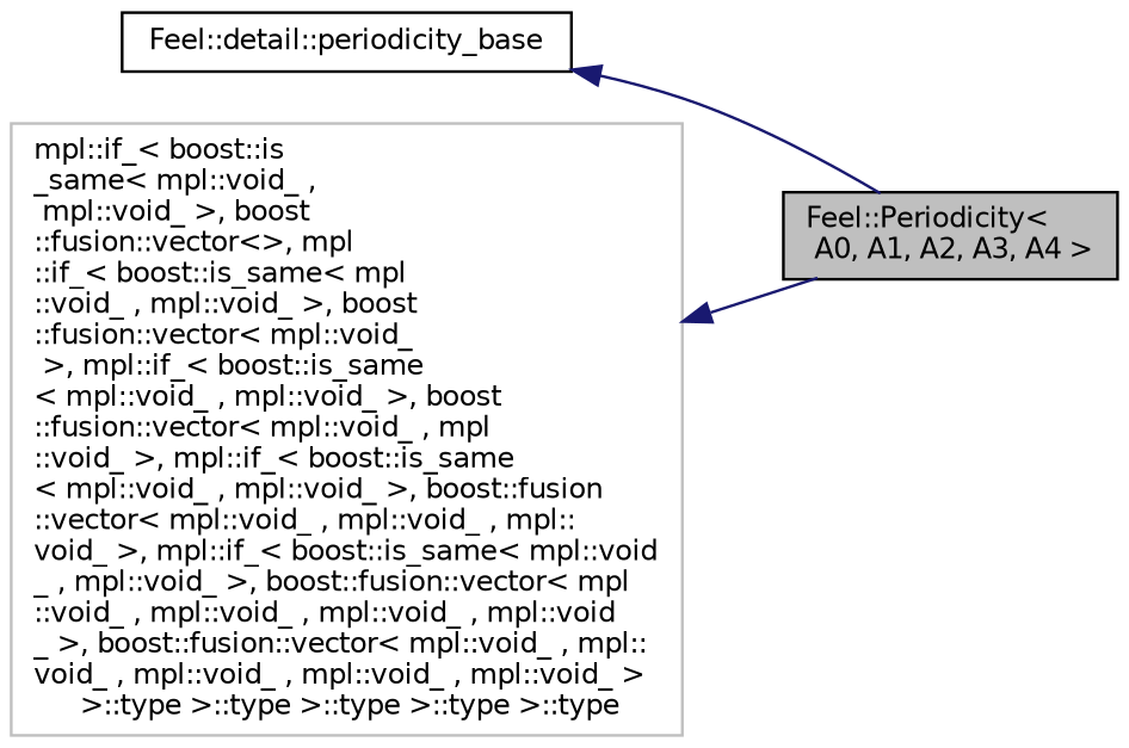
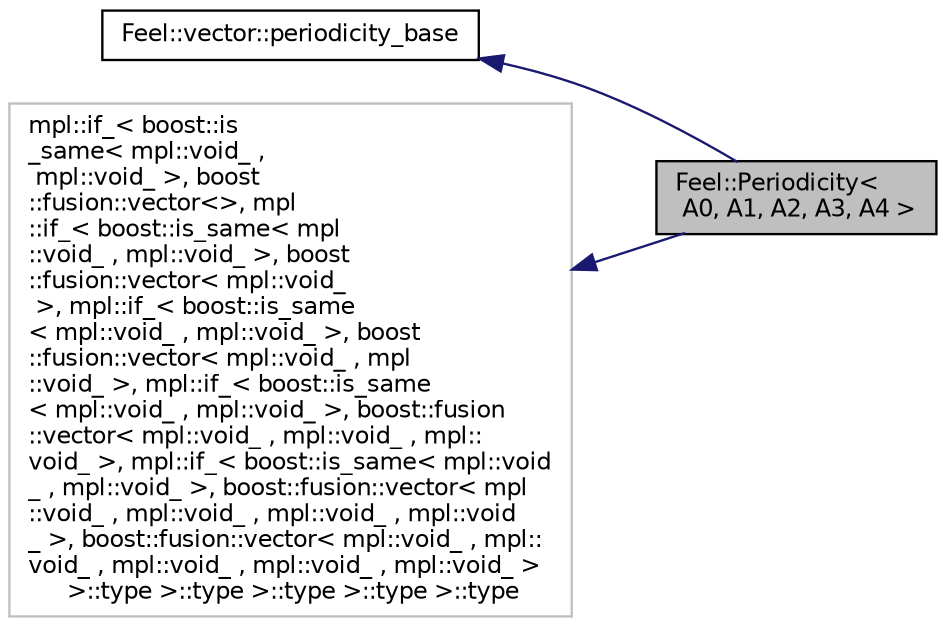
  digraph {
    rankdir=LR
    node [color=black fillcolor=white fontname=Helvetica fontsize=10 shape=record style=filled]
    edge [color=midnightblue dir=back fontname=Helvetica fontsize=10 labelfontname=Helvetica labelfontsize=10 style=solid]
    n1 [fillcolor=grey75 fontcolor=black height=0.2 label="Feel::Periodicity\<\l A0, A1, A2, A3, A4 \>" width=0.4]
-   n2 [height=0.2 label="Feel::detail::periodicity_base" width=0.4]
+   n2 [height=0.2 label="Feel::vector::periodicity_base" width=0.4]
    n3 [color=grey75 height=0.2 label="mpl::if_\< boost::is\l_same\< mpl::void_ ,\l mpl::void_ \>, boost\l::fusion::vector\<\>, mpl\l::if_\< boost::is_same\< mpl\l::void_ , mpl::void_ \>, boost\l::fusion::vector\< mpl::void_\l  \>, mpl::if_\< boost::is_same\l\< mpl::void_ , mpl::void_ \>, boost\l::fusion::vector\< mpl::void_ , mpl\l::void_  \>, mpl::if_\< boost::is_same\l\< mpl::void_ , mpl::void_ \>, boost::fusion\l::vector\< mpl::void_ , mpl::void_ , mpl::\lvoid_  \>, mpl::if_\< boost::is_same\< mpl::void\l_ , mpl::void_ \>, boost::fusion::vector\< mpl\l::void_ , mpl::void_ , mpl::void_ , mpl::void\l_  \>, boost::fusion::vector\< mpl::void_ , mpl::\lvoid_ , mpl::void_ , mpl::void_ , mpl::void_  \>\l \>::type \>::type \>::type \>::type \>::type" width=0.4]
    n2 -> n1
    n3 -> n1
  }
